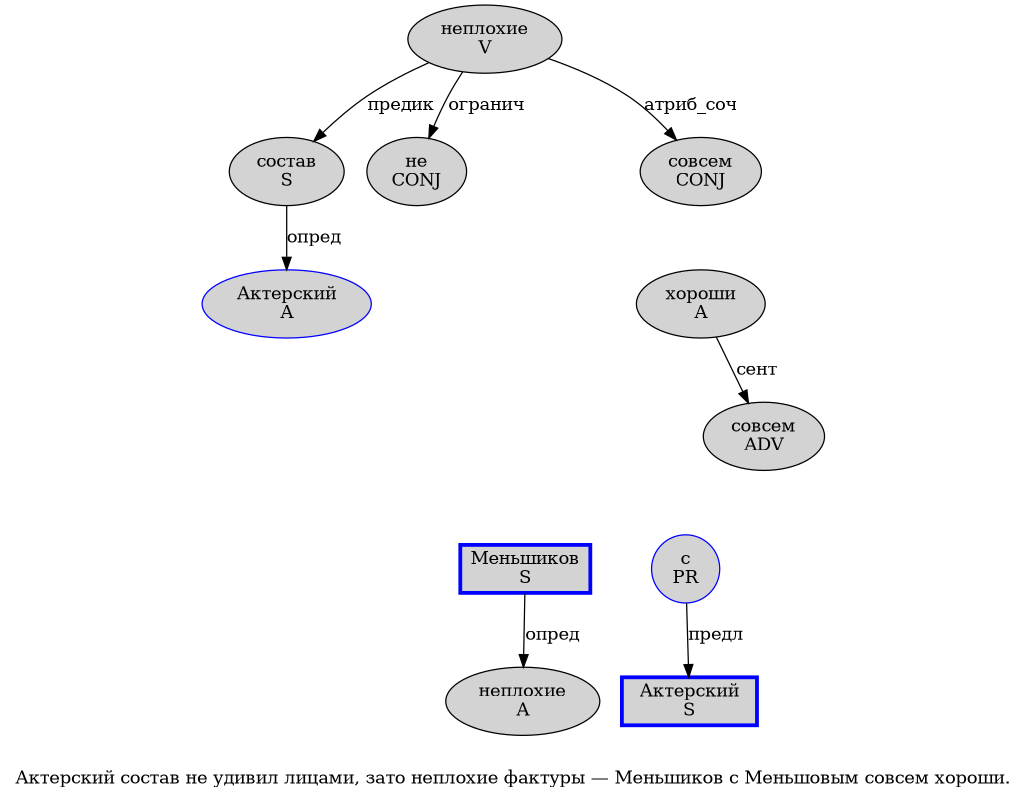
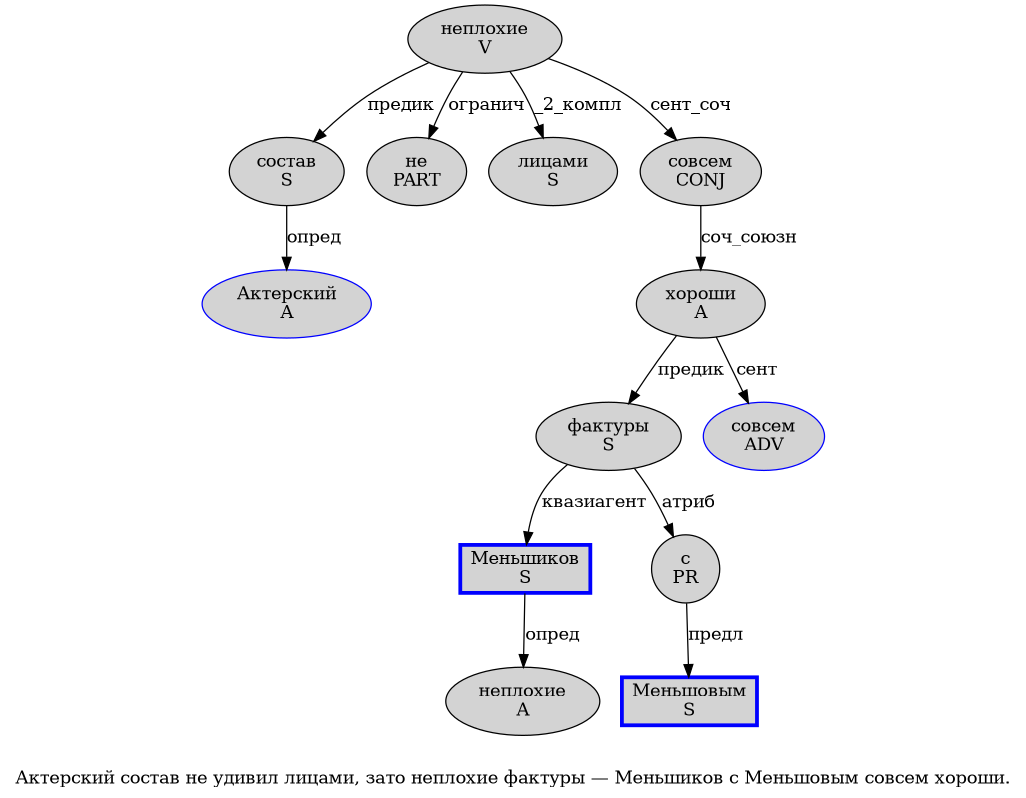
  digraph {
    label="Актерский состав не удивил лицами, зато неплохие фактуры — Меньшиков с Меньшовым совсем хороши."
    node [fillcolor=lightgray penwidth=1 shape=ellipse style=filled]
    n1 [color=blue label="Актерский\nA"]
    n2 [label="состав\nS"]
-   n3 [label="не\nCONJ"]
+   n3 [label="не\nPART"]
    n4 [label="неплохие\nV"]
+   n5 [label="лицами\nS"]
    n6 [label="совсем\nCONJ"]
    n7 [label="хороши\nA"]
-   n9 [label="совсем\nADV"]
+   n8 [label="фактуры\nS"]
+   n9 [label="совсем\nADV" color=blue]
    n10 [label="неплохие\nA"]
    n11 [color=blue label="Меньшиков\nS" penwidth=3 shape=box]
-   n12 [label="с\nPR" color=blue]
-   n13 [color=blue label="Актерский\nS" penwidth=3 shape=box]
+   n12 [label="с\nPR"]
+   n13 [color=blue label="Меньшовым\nS" penwidth=3 shape=box]
    n2 -> n1 [label="опред"]
    n4 -> n2 [label="предик"]
    n4 -> n3 [label="огранич"]
-   n4 -> n6 [label="атриб_соч"]
+   n4 -> n5 [label="_2_компл"]
+   n4 -> n6 [label="сент_соч"]
+   n6 -> n7 [label="соч_союзн"]
+   n7 -> n8 [label="предик"]
    n7 -> n9 [label="сент"]
+   n8 -> n11 [label="квазиагент"]
+   n8 -> n12 [label="атриб"]
    n11 -> n10 [label="опред"]
    n12 -> n13 [label="предл"]
  }
